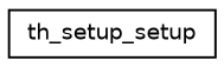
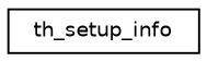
  digraph {
    rankdir=LR
-   n1 [color=black fillcolor=white fontname=Helvetica fontsize=10 height=0.2 label=th_setup_setup shape=record style=filled width=0.4]
+   n1 [color=black fillcolor=white fontname=Helvetica fontsize=10 height=0.2 label=th_setup_info shape=record style=filled width=0.4]
  }
